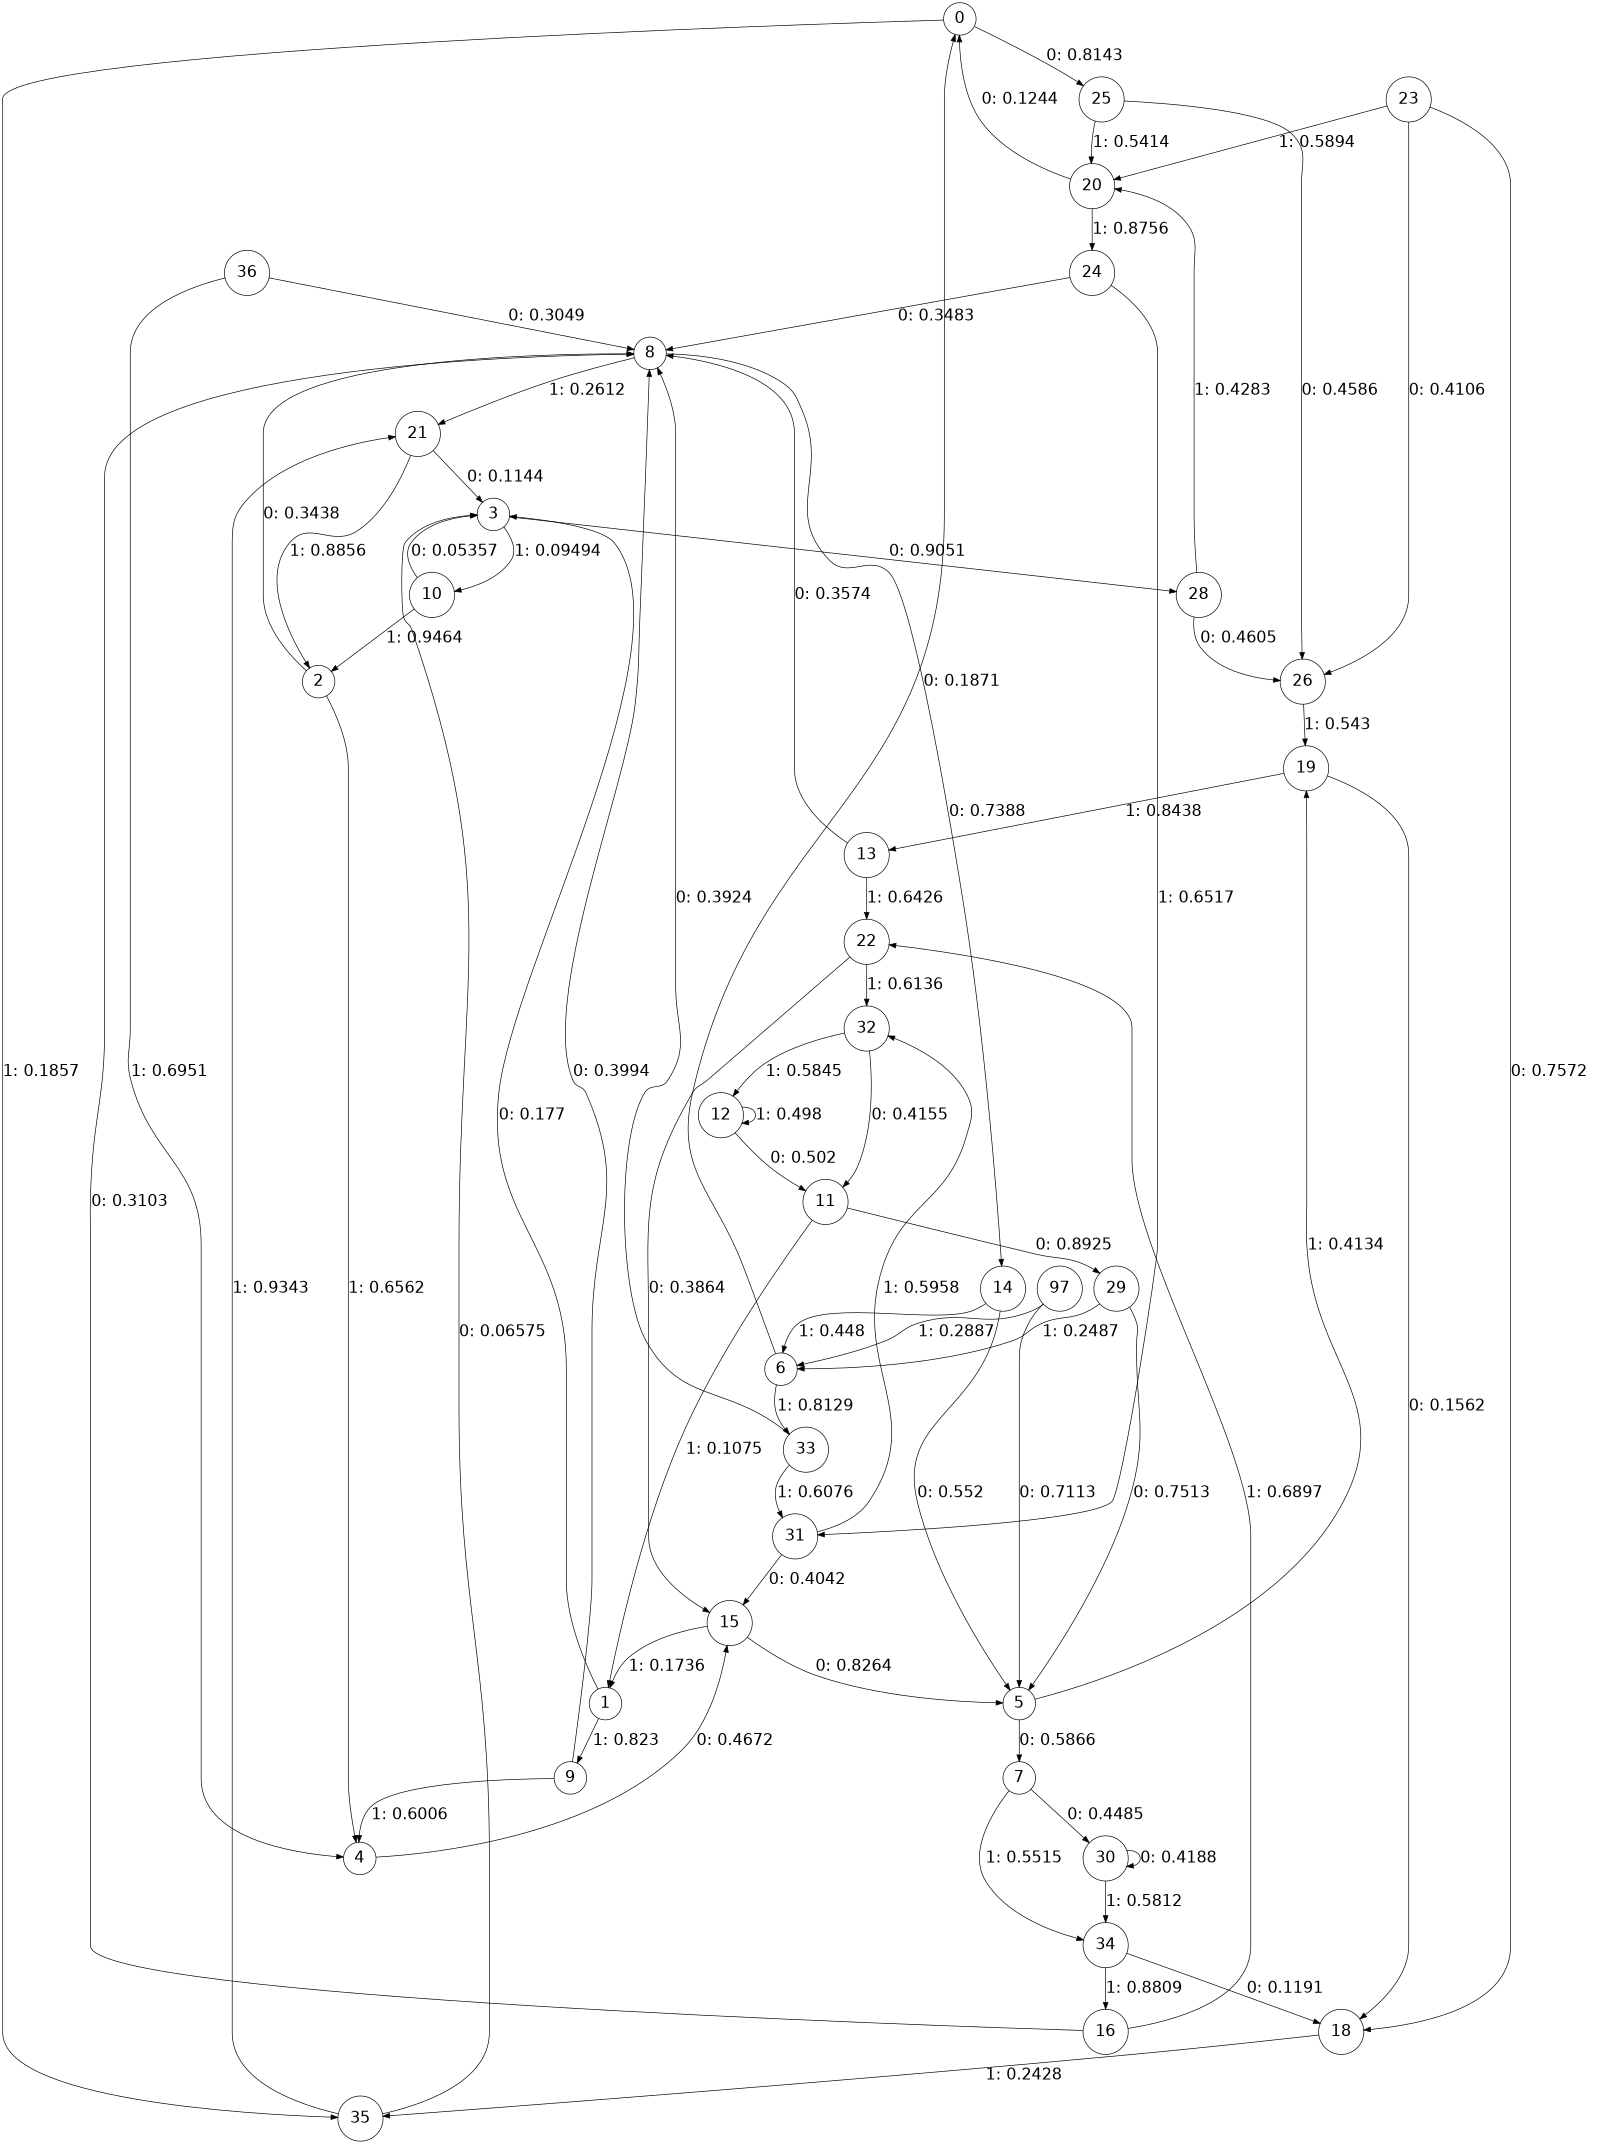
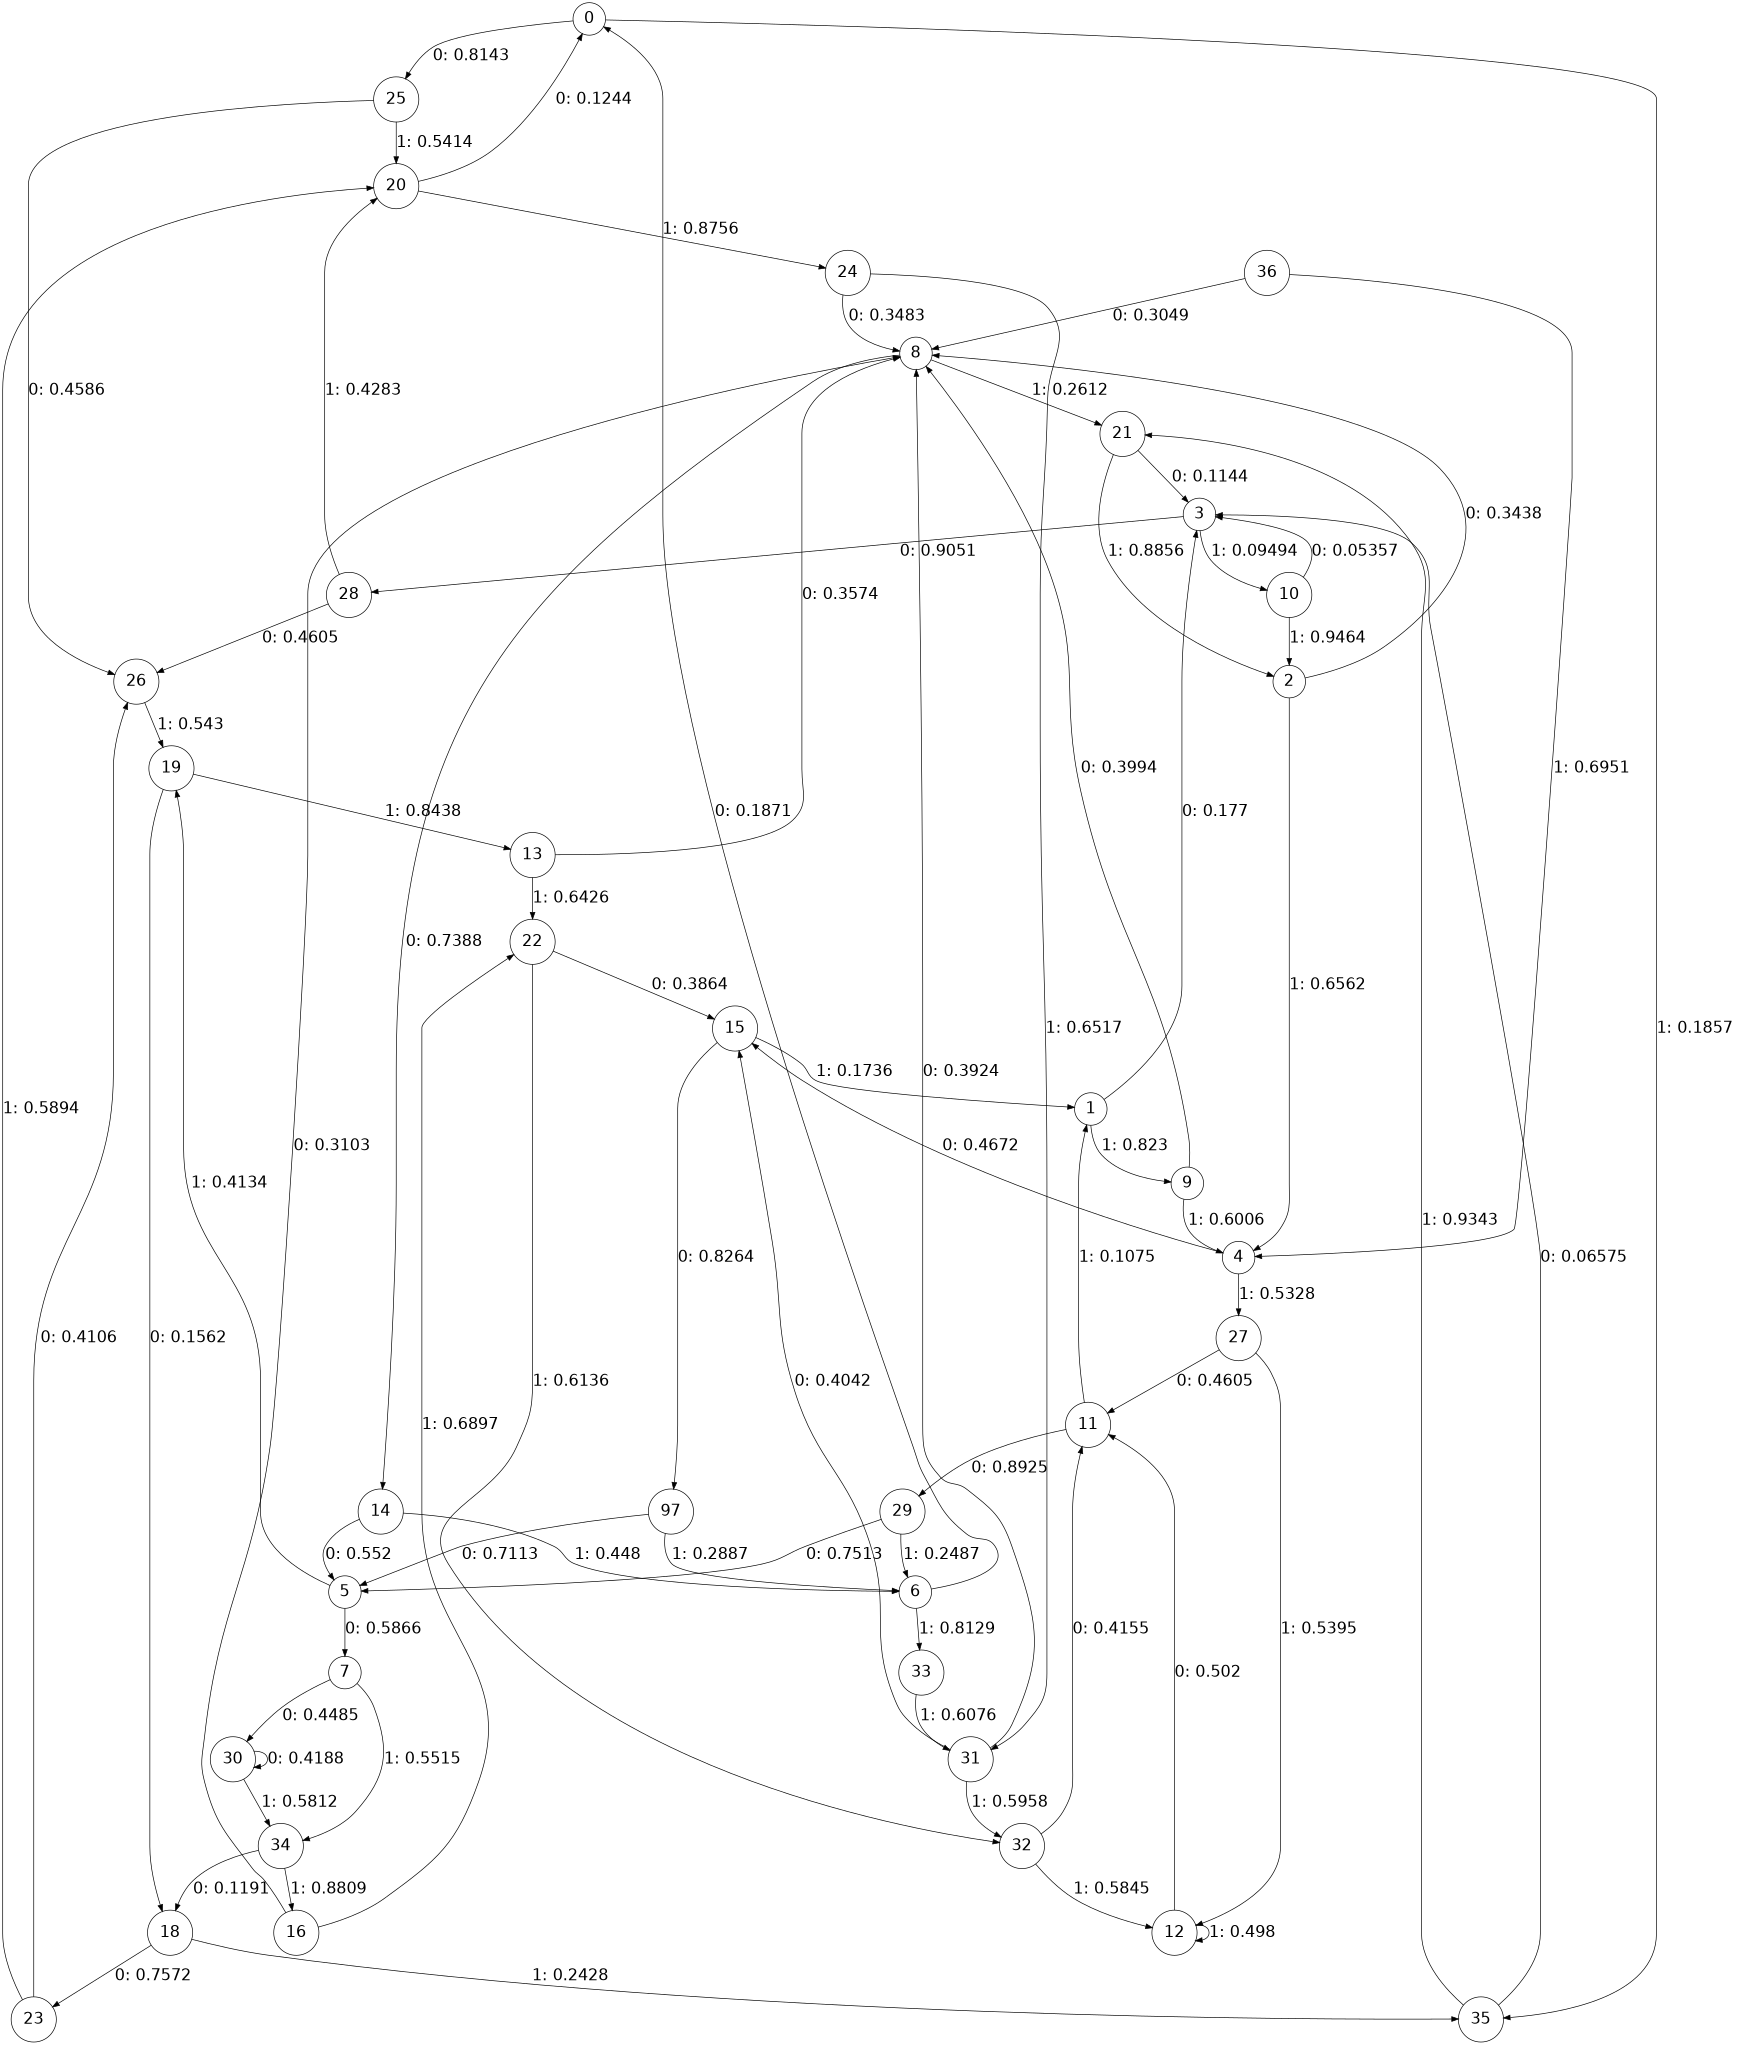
  digraph {
    fontname="DejaVu Sans"
    node [fontname="DejaVu Sans" fontsize=24 shape=circle]
    edge [fontname="DejaVu Sans" fontsize=24]
    0
    25
    35
    20
    26
    3
    21
    24
    19
    28
    10
    36
    8
    4
    1
    9
    2
    14
    15
+   27
    5
    6
    n23 [label=97]
    11
    12
    29
    7
    30
    34
    13
    18
    16
    22
    23
    33
    31
    32
    0 -> 25 [label="0: 0.8143   "]
    0 -> 35 [label="1: 0.1857   "]
    25 -> 20 [label="1: 0.5414   "]
    25 -> 26 [label="0: 0.4586   "]
    35 -> 3 [label="0: 0.06575  "]
    35 -> 21 [label="1: 0.9343   "]
    20 -> 0 [label="0: 0.1244   "]
    20 -> 24 [label="1: 0.8756   "]
    26 -> 19 [label="1: 0.543    "]
    3 -> 28 [label="0: 0.9051   "]
    3 -> 10 [label="1: 0.09494  "]
    21 -> 3 [label="0: 0.1144   "]
    21 -> 2 [label="1: 0.8856   "]
    24 -> 8 [label="0: 0.3483   "]
    24 -> 31 [label="1: 0.6517   "]
    19 -> 13 [label="1: 0.8438   "]
    19 -> 18 [label="0: 0.1562   "]
    28 -> 20 [label="1: 0.4283   "]
    28 -> 26 [label="0: 0.4605   "]
    10 -> 3 [label="0: 0.05357  "]
    10 -> 2 [label="1: 0.9464   "]
    36 -> 8 [label="0: 0.3049   "]
    36 -> 4 [label="1: 0.6951   "]
    8 -> 21 [label="1: 0.2612   "]
    8 -> 14 [label="0: 0.7388   "]
    4 -> 15 [label="0: 0.4672   "]
+   4 -> 27 [label="1: 0.5328   "]
    1 -> 3 [label="0: 0.177    "]
    1 -> 9 [label="1: 0.823    "]
    9 -> 8 [label="0: 0.3994   "]
    9 -> 4 [label="1: 0.6006   "]
    2 -> 8 [label="0: 0.3438   "]
    2 -> 4 [label="1: 0.6562   "]
    14 -> 5 [label="0: 0.552    "]
    14 -> 6 [label="1: 0.448    "]
    15 -> 1 [label="1: 0.1736   "]
-   15 -> 5 [label="0: 0.8264   "]
+   15 -> n23 [label="0: 0.8264   "]
+   27 -> 11 [label="0: 0.4605   "]
+   27 -> 12 [label="1: 0.5395   "]
    5 -> 19 [label="1: 0.4134   "]
    5 -> 7 [label="0: 0.5866   "]
    6 -> 0 [label="0: 0.1871   "]
    6 -> 33 [label="1: 0.8129   "]
    n23 -> 5 [label="0: 0.7113   "]
    n23 -> 6 [label="1: 0.2887   "]
    11 -> 1 [label="1: 0.1075   "]
    11 -> 29 [label="0: 0.8925   "]
    12 -> 11 [label="0: 0.502    "]
    12 -> 12 [label="1: 0.498    "]
    29 -> 5 [label="0: 0.7513   "]
    29 -> 6 [label="1: 0.2487   "]
    7 -> 30 [label="0: 0.4485   "]
    7 -> 34 [label="1: 0.5515   "]
    30 -> 30 [label="0: 0.4188   "]
    30 -> 34 [label="1: 0.5812   "]
    34 -> 18 [label="0: 0.1191   "]
    34 -> 16 [label="1: 0.8809   "]
    13 -> 8 [label="0: 0.3574   "]
    13 -> 22 [label="1: 0.6426   "]
    18 -> 35 [label="1: 0.2428   "]
-   23 -> 18 [label="0: 0.7572   "]
+   18 -> 23 [label="0: 0.7572   "]
    16 -> 8 [label="0: 0.3103   "]
    16 -> 22 [label="1: 0.6897   "]
    22 -> 15 [label="0: 0.3864   "]
    22 -> 32 [label="1: 0.6136   "]
    23 -> 20 [label="1: 0.5894   "]
    23 -> 26 [label="0: 0.4106   "]
-   33 -> 8 [label="0: 0.3924   "]
+   31 -> 8 [label="0: 0.3924   "]
    33 -> 31 [label="1: 0.6076   "]
    31 -> 15 [label="0: 0.4042   "]
    31 -> 32 [label="1: 0.5958   "]
    32 -> 11 [label="0: 0.4155   "]
    32 -> 12 [label="1: 0.5845   "]
  }
